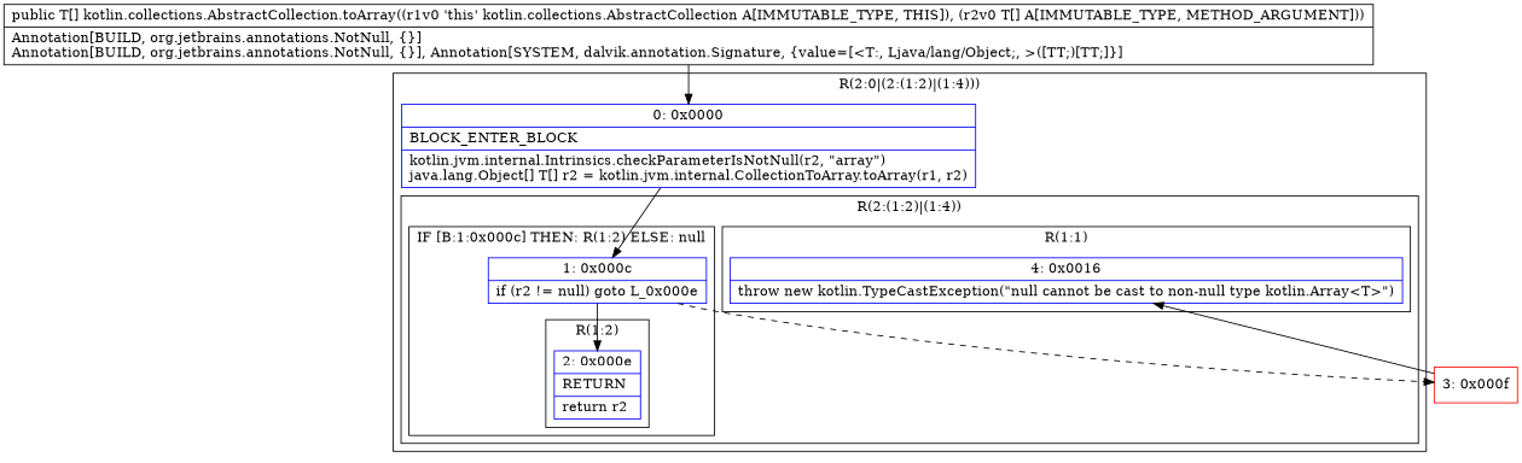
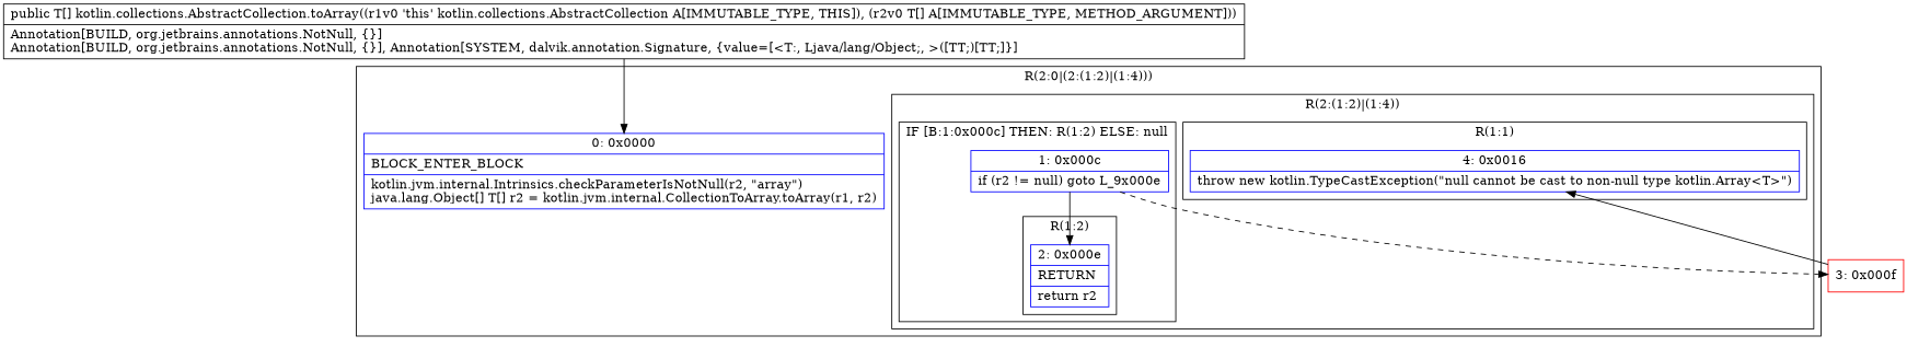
  digraph {
    node [color=blue shape=record]
    n1 [label="{2\:\ 0x000e|RETURN\l|return r2\l}"]
-   n2 [label="{1\:\ 0x000c|if (r2 != null) goto L_0x000e\l}"]
+   n2 [label="{1\:\ 0x000c|if (r2 != null) goto L_9x000e\l}"]
    n3 [label="{4\:\ 0x0016|throw new kotlin.TypeCastException(\"null cannot be cast to non\-null type kotlin.Array\<T\>\")\l}"]
    n4 [label="{0\:\ 0x0000|BLOCK_ENTER_BLOCK\l|kotlin.jvm.internal.Intrinsics.checkParameterIsNotNull(r2, \"array\")\ljava.lang.Object[] T[] r2 = kotlin.jvm.internal.CollectionToArray.toArray(r1, r2)\l}"]
    n5 [color=red label="{3\:\ 0x000f}"]
    n6 [label="{public T[] kotlin.collections.AbstractCollection.toArray((r1v0 'this' kotlin.collections.AbstractCollection A[IMMUTABLE_TYPE, THIS]), (r2v0 T[] A[IMMUTABLE_TYPE, METHOD_ARGUMENT]))  | Annotation[BUILD, org.jetbrains.annotations.NotNull, \{\}]\lAnnotation[BUILD, org.jetbrains.annotations.NotNull, \{\}], Annotation[SYSTEM, dalvik.annotation.Signature, \{value=[\<T:, Ljava\/lang\/Object;, \>([TT;)[TT;]\}]\l}" color=""]
    subgraph cluster_1 {
      label="R(2:0|(2:(1:2)|(1:4)))"
      n4
      subgraph cluster_2 {
        label="R(2:(1:2)|(1:4))"
        subgraph cluster_3 {
          label="IF [B:1:0x000c] THEN: R(1:2) ELSE: null"
          n2
          subgraph cluster_4 {
            label="R(1:2)"
            n1
          }
        }
        subgraph cluster_5 {
          label="R(1:1)"
          n3
        }
      }
    }
    n2 -> n1
    n2 -> n5 [style=dashed]
-   n4 -> n2
    n5 -> n3
    n6 -> n4
  }
